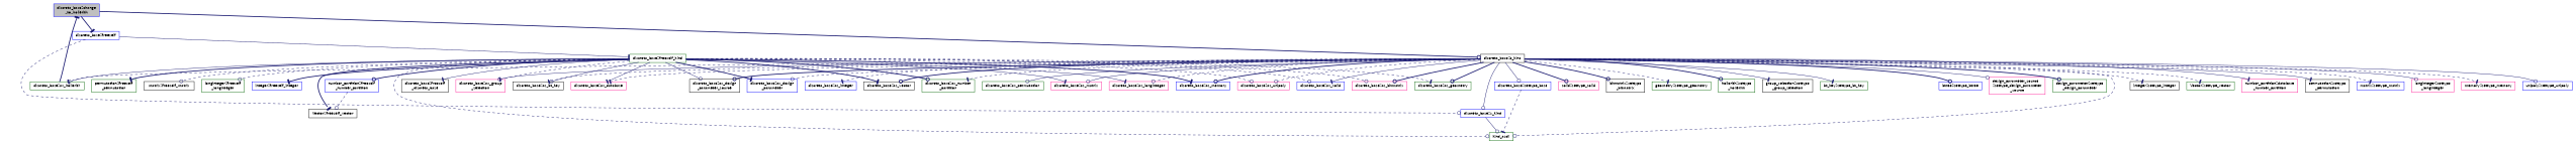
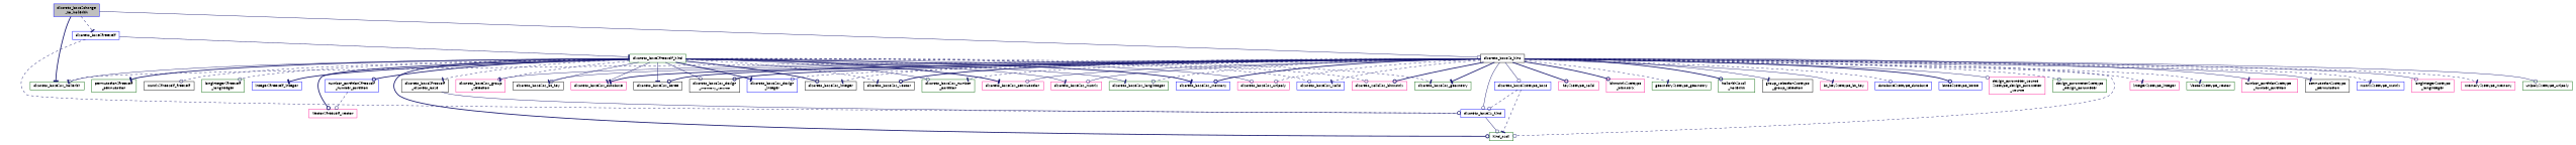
  digraph {
    fontname=Lato
    rankdir=TB
    node [color=deeppink fillcolor=white fontname=Lato fontsize=10 shape=record style=filled]
    edge [arrowhead=odot color=midnightblue fontname=Lato fontsize=10 labelfontname=Helvetica labelfontsize=10 style=dashed]
    n1 [color=blue fillcolor=grey75 fontcolor=black height=0.2 label="discreta_base::change\l_to_hollerith" width=0.4]
    n2 [color=blue height=0.2 label="discreta_base::freeself" width=0.4]
    n3 [color=darkgreen height=0.2 label="discreta_base::as_hollerith" width=0.4]
    n4 [color=black height=0.2 label="discreta_base::c_kind" width=0.4]
    n5 [color=darkgreen height=0.2 label="discreta_base::freeself_kind" width=0.4]
    n6 [color=blue height=0.2 label="discreta_base::s_kind" width=0.4]
    n7 [color=darkgreen height=0.2 label=kind_ascii width=0.4]
-   n8 [color=blue height=0.2 label="discreta_base::as_integer" width=0.4]
+   n8 [color=black height=0.2 label="discreta_base::as_integer" width=0.4]
    n9 [color=black height=0.2 label="discreta_base::as_vector" width=0.4]
    n10 [color=darkgreen height=0.2 label="discreta_base::as_number\l_partition" width=0.4]
-   n11 [color=darkgreen height=0.2 label="discreta_base::as_permutation" width=0.4]
+   n11 [height=0.2 label="discreta_base::as_permutation" width=0.4]
    n12 [height=0.2 label="discreta_base::as_matrix" width=0.4]
-   n13 [height=0.2 label="discreta_base::as_longinteger" width=0.4]
+   n13 [color=darkgreen height=0.2 label="discreta_base::as_longinteger" width=0.4]
    n14 [color=blue height=0.2 label="discreta_base::as_memory" width=0.4]
    n15 [height=0.2 label="discreta_base::as_unipoly" width=0.4]
    n16 [color=blue height=0.2 label="discreta_base::as_solid" width=0.4]
-   n17 [height=0.2 label="discreta_base::as_bitmatrix" width=0.4]
+   n17 [height=0.2 label="discreta_solid::as_bitmatrix" width=0.4]
    n18 [color=darkgreen height=0.2 label="discreta_base::as_geometry" width=0.4]
    n19 [height=0.2 label="discreta_base::as_group\l_selection" width=0.4]
    n20 [color=black height=0.2 label="discreta_base::as_bt_key" width=0.4]
    n21 [height=0.2 label="discreta_base::as_database" width=0.4]
-   n23 [color=black height=0.2 label="discreta_base::as_design\l_parameter_source" width=0.4]
-   n24 [color=blue height=0.2 label="discreta_base::as_design\l_parameter" width=0.4]
+   n22 [color=black height=0.2 label="discreta_base::as_btree" width=0.4]
+   n23 [color=black height=0.2 label="discreta_base::as_design\l_memory_source" width=0.4]
+   n24 [color=blue height=0.2 label="discreta_base::as_design\l_integer" width=0.4]
    n25 [color=blue height=0.2 label="discreta_base::settype_base" width=0.4]
-   n26 [color=black height=0.2 label="integer::settype_integer" width=0.4]
+   n26 [height=0.2 label="integer::settype_integer" width=0.4]
    n27 [color=darkgreen height=0.2 label="Vector::settype_vector" width=0.4]
-   n28 [height=0.2 label="number_partition::database\l_number_partition" width=0.4]
+   n28 [height=0.2 label="number_partition::settype\l_number_partition" width=0.4]
    n29 [color=black height=0.2 label="permutation::settype\l_permutation" width=0.4]
    n30 [color=blue height=0.2 label="matrix::settype_matrix" width=0.4]
    n31 [height=0.2 label="longinteger::settype\l_longinteger" width=0.4]
    n32 [height=0.2 label="memory::settype_memory" width=0.4]
-   n33 [color=blue height=0.2 label="unipoly::settype_unipoly" width=0.4]
-   n34 [height=0.2 label="solid::settype_solid" width=0.4]
-   n35 [color=black height=0.2 label="bitmatrix::settype\l_bitmatrix" width=0.4]
+   n33 [color=darkgreen height=0.2 label="unipoly::settype_unipoly" width=0.4]
+   n34 [height=0.2 label="key::settype_solid" width=0.4]
+   n35 [height=0.2 label="bitmatrix::settype\l_bitmatrix" width=0.4]
    n36 [color=darkgreen height=0.2 label="geometry::settype_geometry" width=0.4]
-   n37 [color=darkgreen height=0.2 label="hollerith::settype\l_hollerith" width=0.4]
+   n37 [color=darkgreen height=0.2 label="hollerith::ascii\l_hollerith" width=0.4]
    n38 [color=black height=0.2 label="group_selection::settype\l_group_selection" width=0.4]
-   n39 [color=darkgreen height=0.2 label="bt_key::settype_bt_key" width=0.4]
+   n39 [height=0.2 label="bt_key::settype_bt_key" width=0.4]
+   n40 [color=blue height=0.2 label="database::settype_database" width=0.4]
    n41 [color=blue height=0.2 label="btree::settype_btree" width=0.4]
    n42 [height=0.2 label="design_parameter_source\l::settype_design_parameter\l_source" width=0.4]
    n43 [color=darkgreen height=0.2 label="design_parameter::settype\l_design_parameter" width=0.4]
    n44 [color=black height=0.2 label="discreta_base::freeself\l_discreta_base" width=0.4]
    n45 [color=blue height=0.2 label="integer::freeself_integer" width=0.4]
-   n46 [color=black height=0.2 label="Vector::freeself_vector" width=0.4]
+   n46 [height=0.2 label="Vector::freeself_vector" width=0.4]
    n47 [color=blue height=0.2 label="number_partition::freeself\l_number_partition" width=0.4]
    n48 [color=darkgreen height=0.2 label="permutation::freeself\l_permutation" width=0.4]
-   n49 [color=black height=0.2 label="matrix::freeself_matrix" width=0.4]
+   n49 [color=black height=0.2 label="matrix::freeself_freeself" width=0.4]
    n50 [color=darkgreen height=0.2 label="longinteger::freeself\l_longinteger" width=0.4]
-   n1 -> n2 [arrowhead=tee style=bold]
-   n3 -> n1 [arrowhead=tee style=bold]
-   n1 -> n4 [style=bold]
+   n1 -> n2 [arrowhead=tee]
+   n1 -> n3 [arrowhead=tee style=bold]
+   n1 -> n4 [style=solid]
    n2 -> n5 [arrowhead=tee style=solid]
    n2 -> n6
-   n4 -> n3
+   n4 -> n3 [arrowhead=tee]
    n4 -> n6 [style=solid]
    n4 -> n7
    n4 -> n8 [arrowhead=tee]
    n4 -> n9 [style=bold]
    n4 -> n10 [arrowhead=tee]
    n4 -> n11 [style=solid]
    n4 -> n12 [style=solid]
    n4 -> n13
    n4 -> n14 [style=bold]
    n4 -> n15
-   n4 -> n16 [arrowhead=tee style=solid]
+   n4 -> n16 [arrowhead=tee]
    n4 -> n17 [style=bold]
-   n4 -> n18 [style=bold]
+   n4 -> n18 [arrowhead=tee style=bold]
    n4 -> n19 [style=solid]
-   n4 -> n20 [arrowhead=tee]
-   n4 -> n21 [arrowhead=tee]
+   n4 -> n20 [arrowhead=tee style=solid]
+   n4 -> n21 [arrowhead=tee style=bold]
+   n4 -> n22 [style=bold]
    n4 -> n23 [style=bold]
    n4 -> n24
    n4 -> n25 [style=solid]
    n4 -> n26 [arrowhead=tee]
    n4 -> n27 [arrowhead=tee]
    n4 -> n28 [arrowhead=tee style=solid]
    n4 -> n29 [arrowhead=tee style=solid]
    n4 -> n30 [arrowhead=tee]
    n4 -> n31 [style=solid]
    n4 -> n32 [arrowhead=tee]
    n4 -> n33 [style=solid]
    n4 -> n34 [style=bold]
    n4 -> n35 [style=bold]
    n4 -> n36 [arrowhead=tee]
    n4 -> n37 [style=bold]
    n4 -> n38 [arrowhead=tee style=solid]
    n4 -> n39 [arrowhead=tee style=solid]
+   n4 -> n40
    n4 -> n41 [style=bold]
    n4 -> n42 [style=solid]
-   n4 -> n43 [style=bold]
-   n5 -> n3 [arrowhead=tee style=solid]
-   n5 -> n7
-   n5 -> n9 [arrowhead=tee style=bold]
-   n5 -> n10 [style=bold]
+   n4 -> n43
+   n5 -> n3 [style=solid]
+   n5 -> n7 [style=bold]
+   n5 -> n8 [style=bold]
+   n5 -> n9 [arrowhead=tee]
+   n5 -> n10 [style=solid]
+   n5 -> n11 [arrowhead=tee style=bold]
    n5 -> n12 [arrowhead=tee style=solid]
    n5 -> n13 [arrowhead=tee style=solid]
    n5 -> n14 [arrowhead=tee style=bold]
-   n5 -> n15
+   n5 -> n15 [style=solid]
    n5 -> n16
    n5 -> n17
    n5 -> n18 [arrowhead=tee]
    n5 -> n19 [arrowhead=tee]
    n5 -> n20 [style=solid]
    n5 -> n21 [arrowhead=tee style=solid]
+   n5 -> n22 [arrowhead=tee style=solid]
    n5 -> n23 [style=solid]
    n5 -> n24 [arrowhead=tee style=bold]
-   n5 -> n44 [arrowhead=tee style=solid]
+   n5 -> n44 [arrowhead=tee]
    n5 -> n45 [arrowhead=tee style=bold]
-   n5 -> n46 [arrowhead=tee style=bold]
+   n5 -> n46 [style=bold]
    n5 -> n47 [style=bold]
    n5 -> n48 [arrowhead=tee style=bold]
    n5 -> n49
    n5 -> n50
    n6 -> n7 [style=solid]
+   n25 -> n6
    n25 -> n7 [arrowhead=tee]
+   n44 -> n6 [style=solid]
    n47 -> n46
  }
